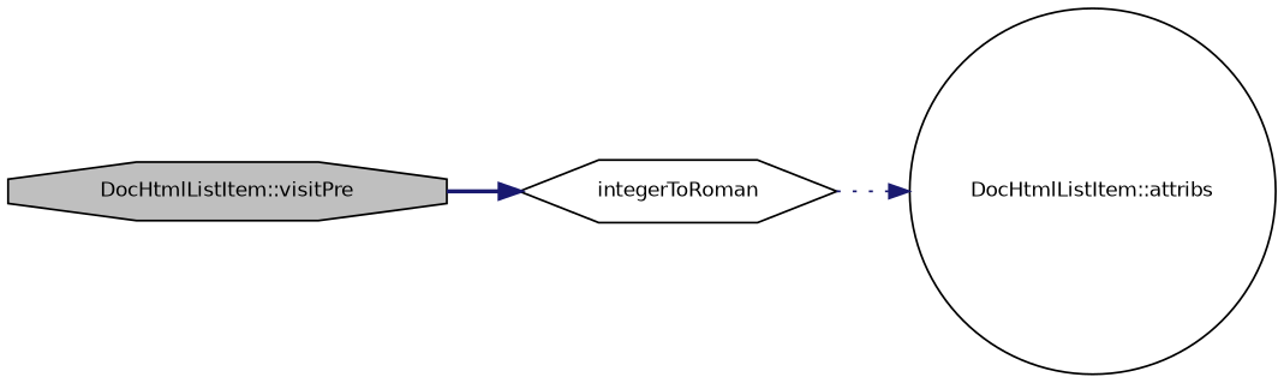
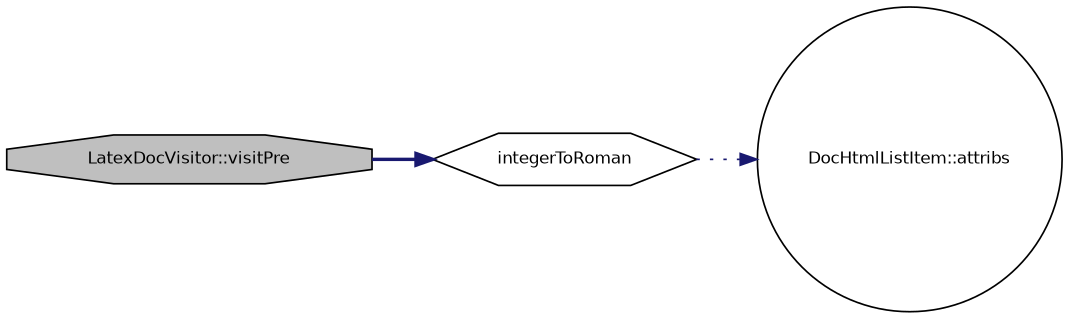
  digraph {
    rankdir=LR
    node [color=black fillcolor=white fontname=Helvetica fontsize=10 style=filled]
    edge [color=midnightblue fontname=Helvetica fontsize=10 labelfontname=Helvetica labelfontsize=10]
-   n1 [fillcolor=grey75 fontcolor=black height=0.2 label="DocHtmlListItem::visitPre" shape=octagon width=0.4]
+   n1 [fillcolor=grey75 fontcolor=black height=0.2 label="LatexDocVisitor::visitPre" shape=octagon width=0.4]
    n2 [height=0.2 label=integerToRoman shape=hexagon width=0.4]
    n3 [height=0.2 label="DocHtmlListItem::attribs" shape=circle width=0.4]
    n1 -> n2 [style=bold]
    n2 -> n3 [style=dotted]
  }
